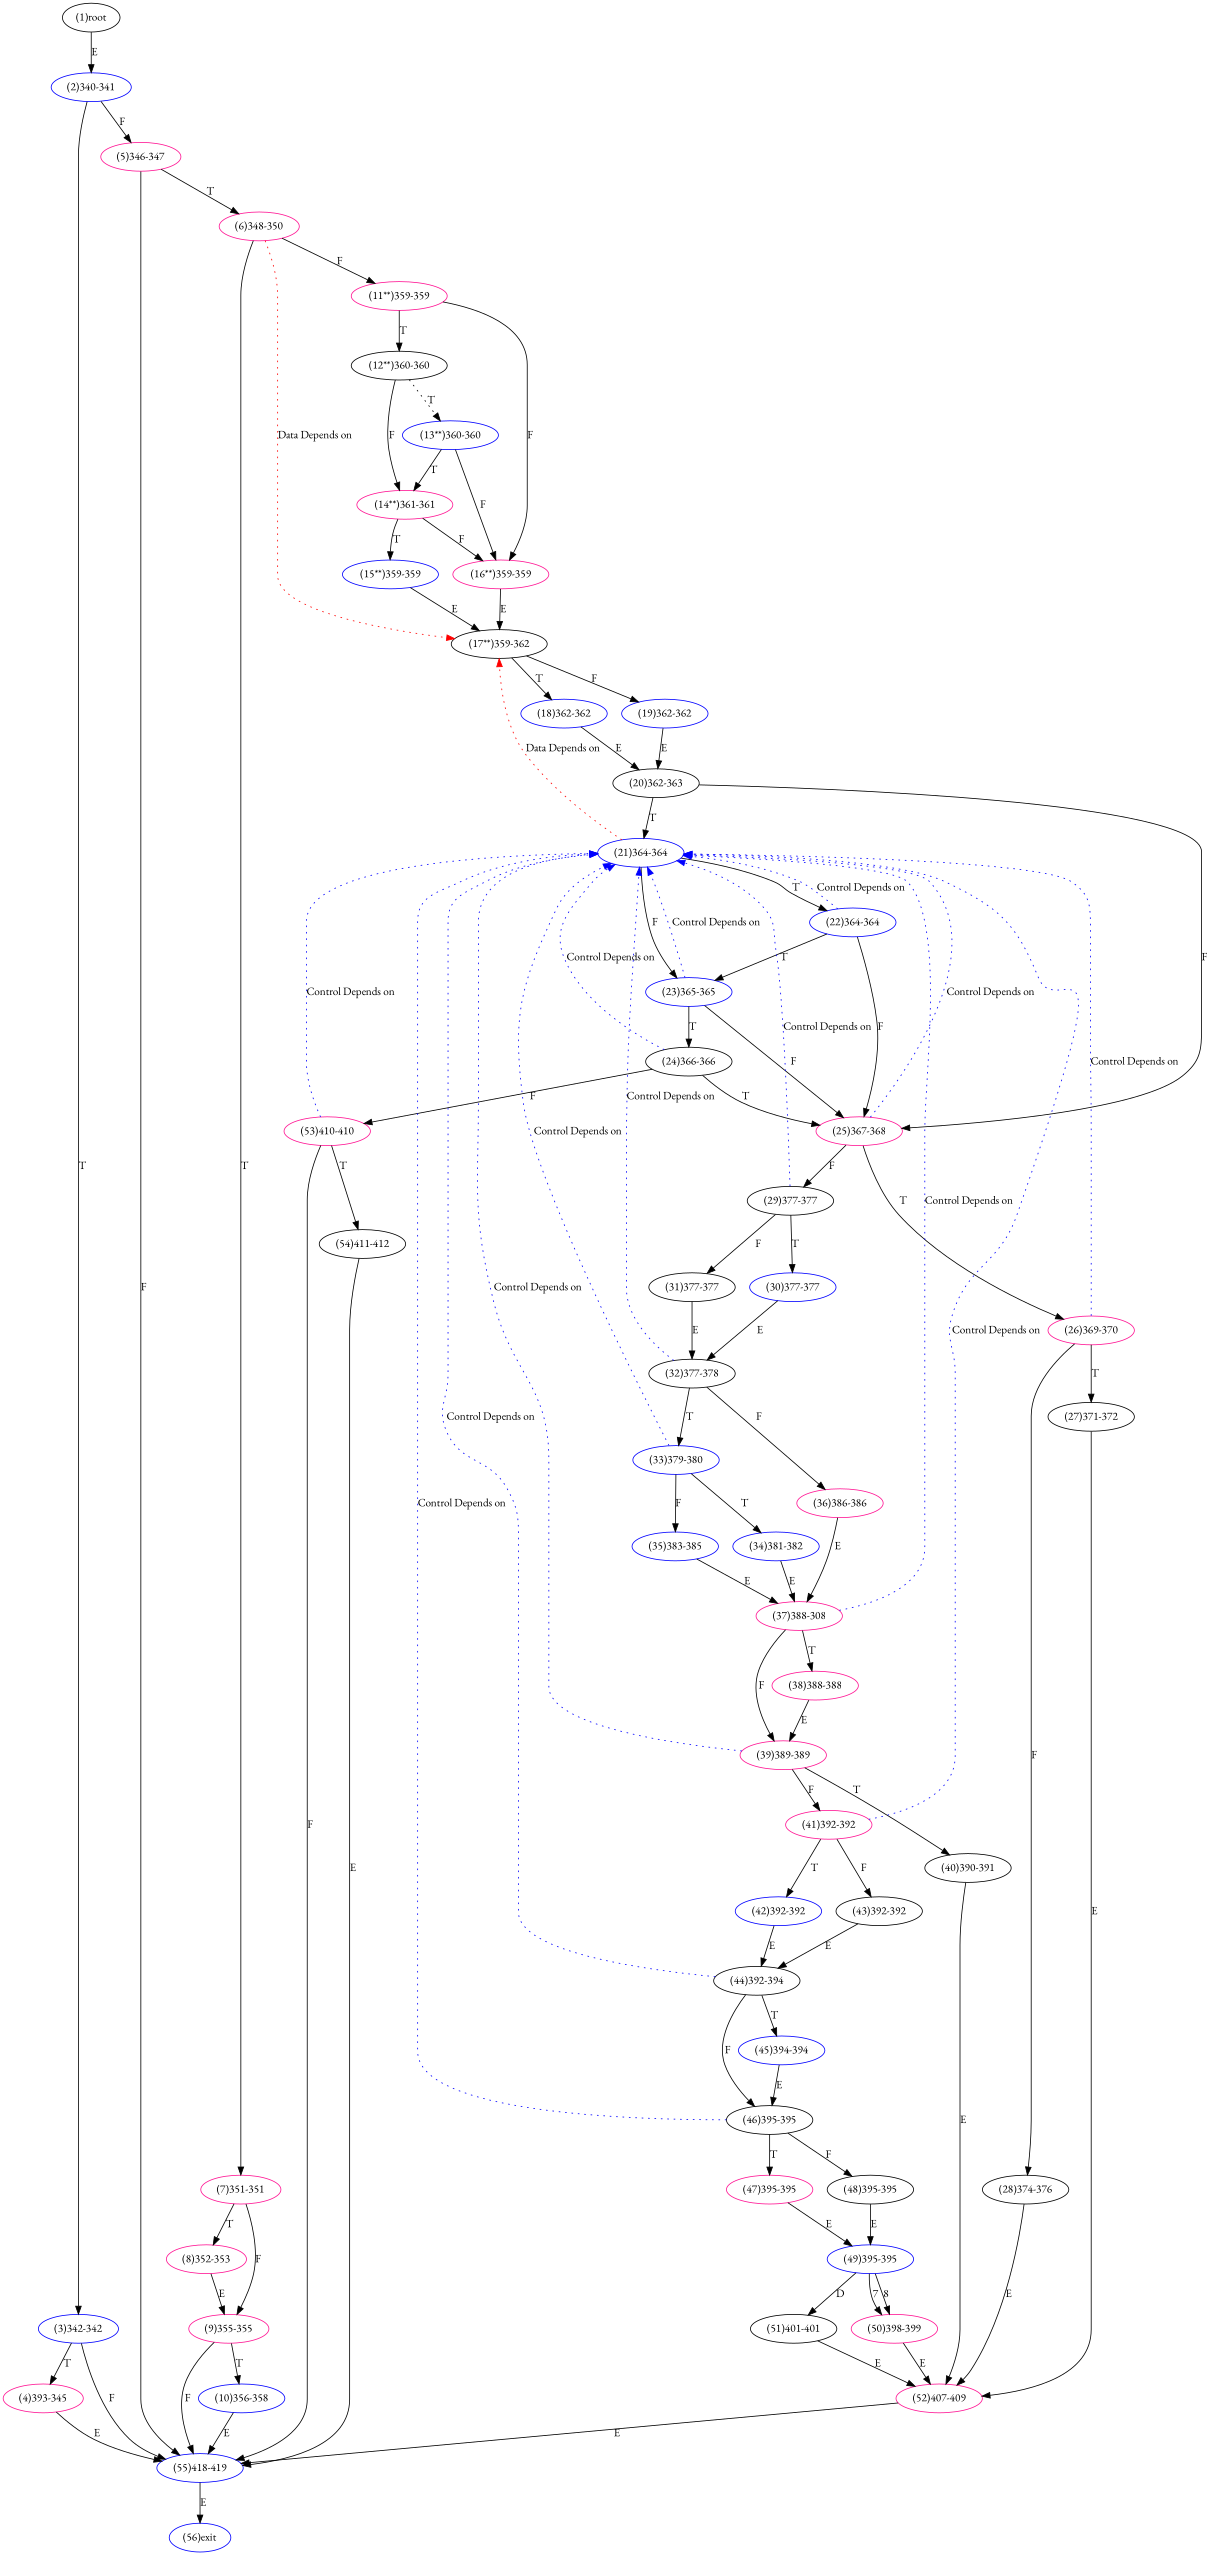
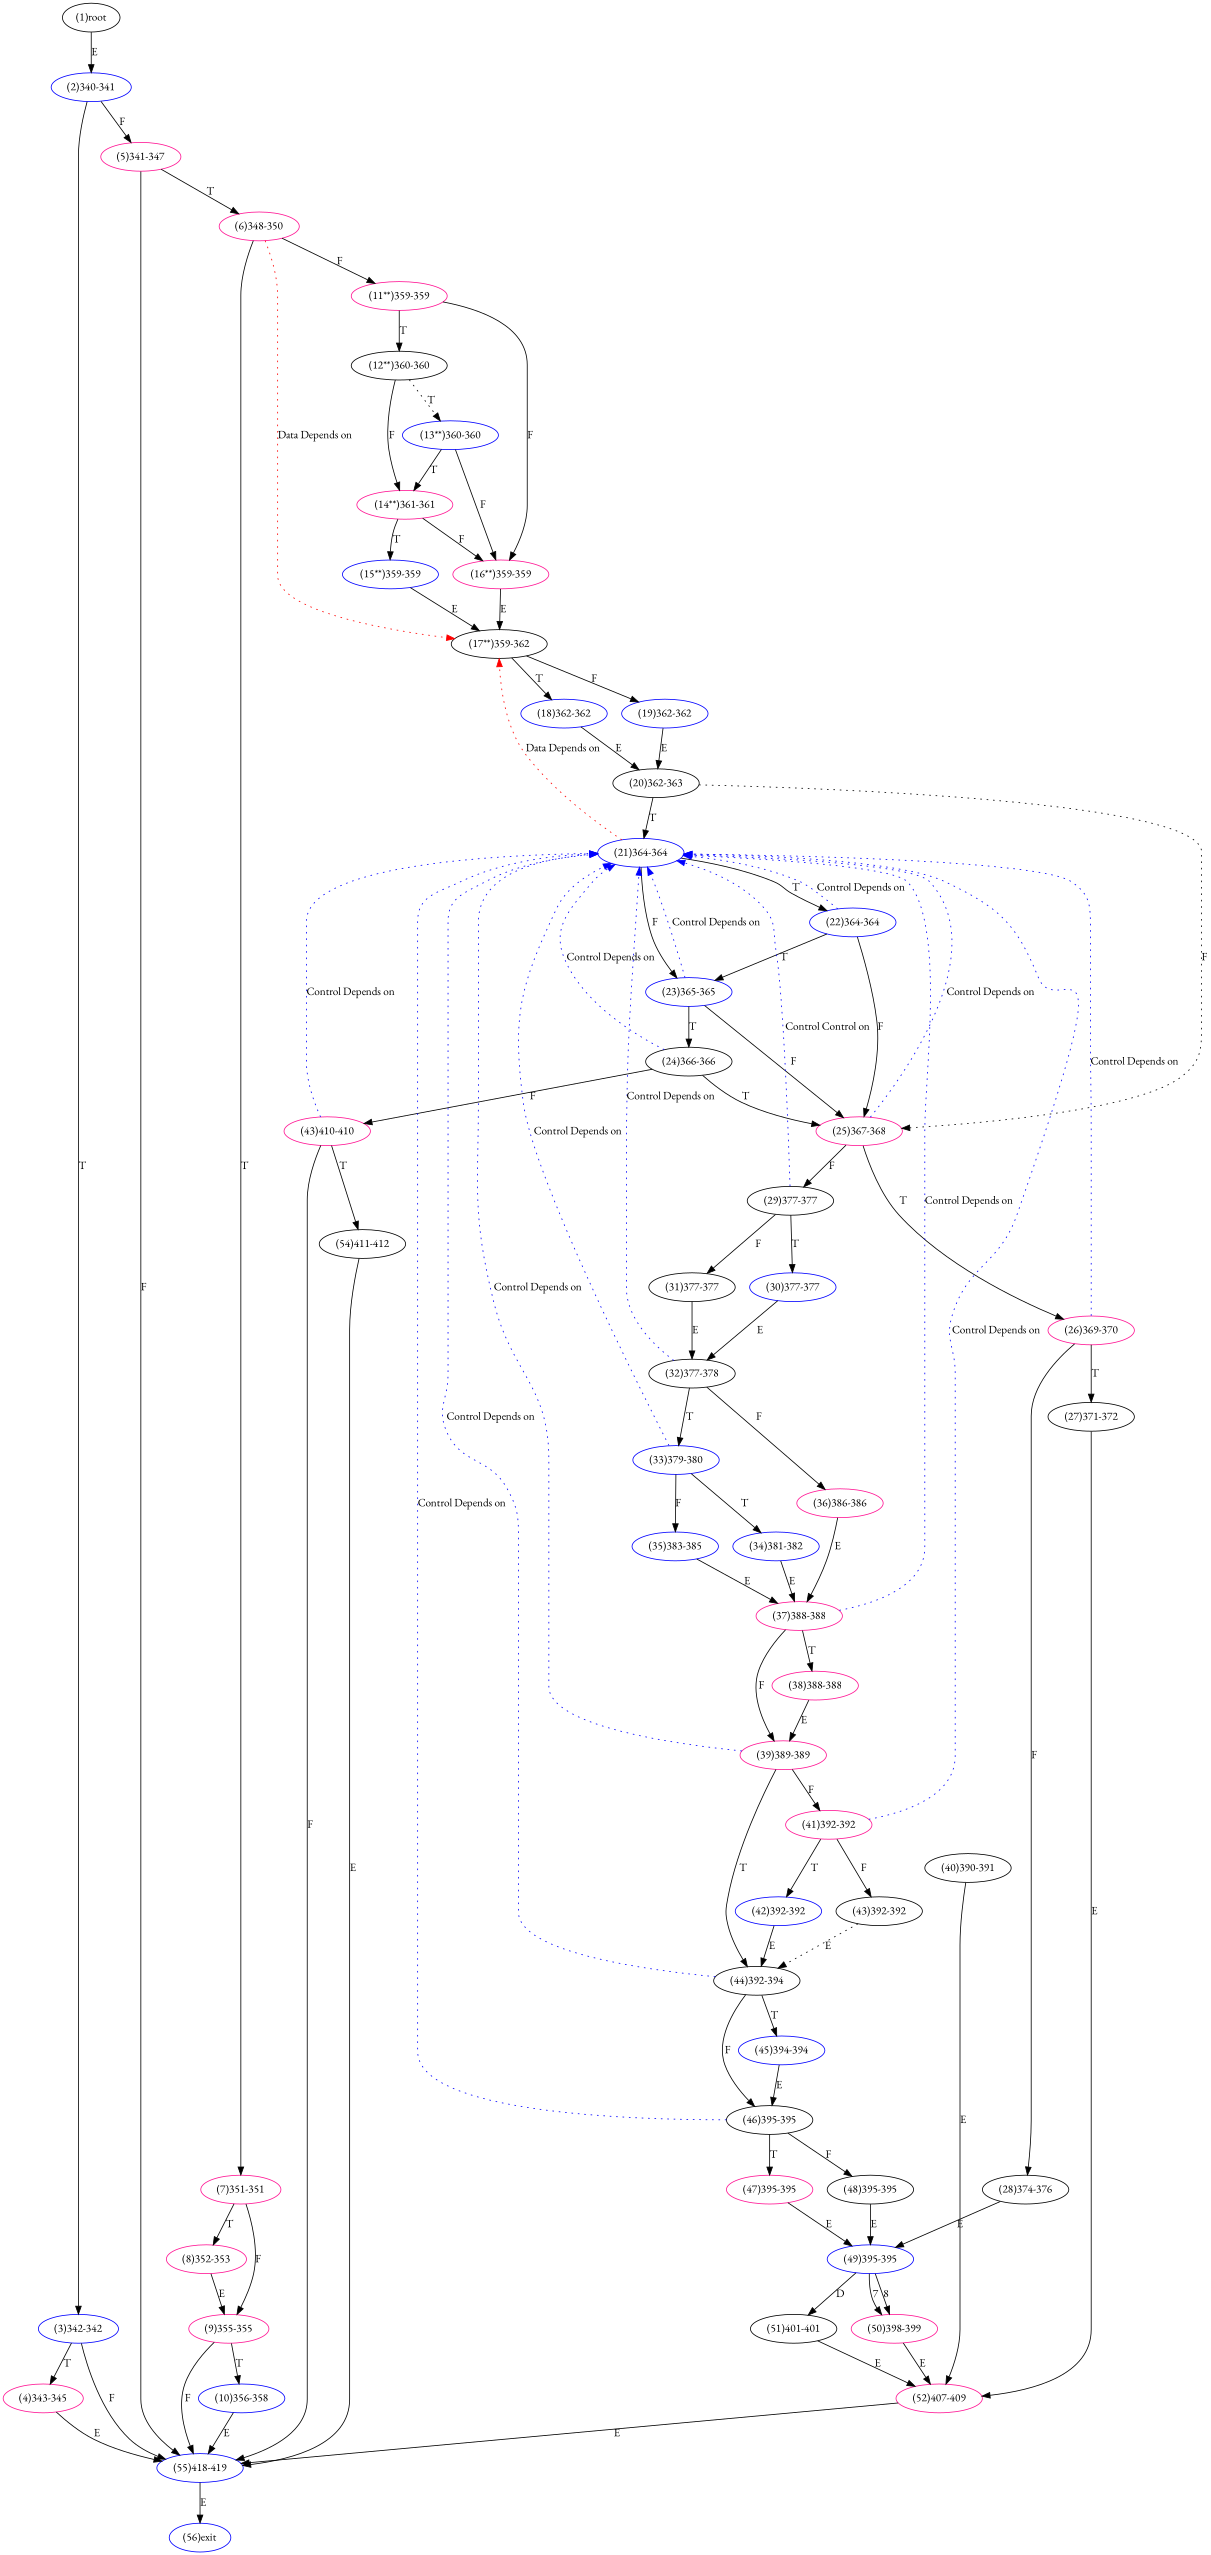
  digraph {
    fontname="EB Garamond"
    node [color=deeppink fontname="EB Garamond"]
    edge [fontname="EB Garamond"]
    n1 [color=black label="(1)root"]
    n2 [color=blue label="(2)340-341"]
    n3 [color=blue label="(3)342-342"]
-   n4 [label="(5)346-347"]
-   n5 [label="(4)393-345"]
+   n4 [label="(5)341-347"]
+   n5 [label="(4)343-345"]
    n6 [color=blue label="(55)418-419"]
    n7 [label="(6)348-350"]
    n8 [color=blue label="(56)exit"]
    n9 [label="(7)351-351"]
    n10 [label="(11**)359-359"]
    n11 [color=black label="(17**)359-362"]
    n12 [label="(8)352-353"]
    n13 [label="(9)355-355"]
    n14 [color=black label="(12**)360-360"]
    n15 [label="(16**)359-359"]
    n16 [color=blue label="(19)362-362"]
    n17 [color=blue label="(18)362-362"]
    n18 [color=blue label="(10)356-358"]
    n19 [color=blue label="(13**)360-360"]
    n20 [label="(14**)361-361"]
    n21 [color=blue label="(15**)359-359"]
    n22 [color=black label="(20)362-363"]
    n23 [color=blue label="(21)364-364"]
    n24 [label="(25)367-368"]
    n25 [color=blue label="(23)365-365"]
    n26 [color=blue label="(22)364-364"]
    n27 [color=black label="(24)366-366"]
    n28 [label="(26)369-370"]
    n29 [color=black label="(29)377-377"]
-   n30 [label="(53)410-410"]
+   n30 [label="(43)410-410"]
    n31 [color=black label="(27)371-372"]
    n32 [color=black label="(28)374-376"]
    n33 [color=black label="(31)377-377"]
    n34 [color=blue label="(30)377-377"]
    n35 [color=black label="(54)411-412"]
    n36 [label="(52)407-409"]
    n37 [color=black label="(32)377-378"]
    n38 [color=blue label="(33)379-380"]
    n39 [label="(36)386-386"]
    n40 [color=blue label="(34)381-382"]
-   n41 [label="(37)388-308"]
+   n41 [label="(37)388-388"]
    n42 [label="(38)388-388"]
    n43 [label="(39)389-389"]
    n44 [color=blue label="(35)383-385"]
    n45 [color=black label="(40)390-391"]
    n46 [label="(41)392-392"]
    n47 [color=blue label="(42)392-392"]
    n48 [color=black label="(43)392-392"]
    n49 [color=black label="(44)392-394"]
    n50 [color=black label="(46)395-395"]
    n51 [color=blue label="(45)394-394"]
    n52 [label="(47)395-395"]
    n53 [color=black label="(48)395-395"]
    n54 [color=blue label="(49)395-395"]
    n55 [color=black label="(51)401-401"]
    n56 [label="(50)398-399"]
    n1 -> n2 [label=E]
    n2 -> n3 [label=T]
    n2 -> n4 [label=F]
    n3 -> n5 [label=T]
    n3 -> n6 [label=F]
    n4 -> n6 [label=F]
    n4 -> n7 [label=T]
    n5 -> n6 [label=E]
    n6 -> n8 [label=E]
    n7 -> n9 [label=T]
    n7 -> n10 [label=F]
    n7 -> n11 [color=red label="Data Depends on" style=dotted]
    n9 -> n12 [label=T]
    n9 -> n13 [label=F]
    n10 -> n14 [label=T]
    n10 -> n15 [label=F]
    n11 -> n16 [label=F]
    n11 -> n17 [label=T]
    n12 -> n13 [label=E]
    n13 -> n6 [label=F]
    n13 -> n18 [label=T]
    n14 -> n19 [label=T style=dotted]
    n14 -> n20 [label=F]
    n15 -> n11 [label=E]
    n16 -> n22 [label=E]
    n17 -> n22 [label=E]
    n18 -> n6 [label=E]
    n19 -> n15 [label=F]
    n19 -> n20 [label=T]
    n20 -> n15 [label=F]
    n20 -> n21 [label=T]
    n21 -> n11 [label=E]
    n22 -> n23 [label=T]
-   n22 -> n24 [label=F]
+   n22 -> n24 [label=F style=dotted]
    n23 -> n11 [color=red label="Data Depends on" style=dotted]
    n23 -> n25 [label=F]
    n23 -> n26 [label=T]
    n24 -> n23 [color=blue label="Control Depends on" style=dotted]
    n24 -> n28 [label=T]
    n24 -> n29 [label=F]
    n25 -> n23 [color=blue label="Control Depends on" style=dotted]
    n25 -> n24 [label=F]
    n25 -> n27 [label=T]
    n26 -> n23 [color=blue label="Control Depends on" style=dotted]
    n26 -> n24 [label=F]
    n26 -> n25 [label=T]
    n27 -> n23 [color=blue label="Control Depends on" style=dotted]
    n27 -> n24 [label=T]
    n27 -> n30 [label=F]
    n28 -> n23 [color=blue label="Control Depends on" style=dotted]
    n28 -> n31 [label=T]
    n28 -> n32 [label=F]
-   n29 -> n23 [color=blue label="Control Depends on" style=dotted]
+   n29 -> n23 [color=blue label="Control Control on" style=dotted]
    n29 -> n33 [label=F]
    n29 -> n34 [label=T]
    n30 -> n6 [label=F]
    n30 -> n23 [color=blue label="Control Depends on" style=dotted]
    n30 -> n35 [label=T]
    n31 -> n36 [label=E]
-   n32 -> n36 [label=E]
+   n32 -> n54 [label=E]
    n33 -> n37 [label=E]
    n34 -> n37 [label=E]
    n35 -> n6 [label=E]
    n36 -> n6 [label=E]
    n37 -> n23 [color=blue label="Control Depends on" style=dotted]
    n37 -> n38 [label=T]
    n37 -> n39 [label=F]
    n38 -> n23 [color=blue label="Control Depends on" style=dotted]
    n38 -> n40 [label=T]
    n38 -> n44 [label=F]
    n39 -> n41 [label=E]
    n40 -> n41 [label=E]
    n41 -> n23 [color=blue label="Control Depends on" style=dotted]
    n41 -> n42 [label=T]
    n41 -> n43 [label=F]
    n42 -> n43 [label=E]
    n43 -> n23 [color=blue label="Control Depends on" style=dotted]
-   n43 -> n45 [label=T]
+   n43 -> n49 [label=T]
    n43 -> n46 [label=F]
    n44 -> n41 [label=E]
    n45 -> n36 [label=E]
    n46 -> n23 [color=blue label="Control Depends on" style=dotted]
    n46 -> n47 [label=T]
    n46 -> n48 [label=F]
    n47 -> n49 [label=E]
-   n48 -> n49 [label=E]
+   n48 -> n49 [label=E style=dotted]
    n49 -> n23 [color=blue label="Control Depends on" style=dotted]
    n49 -> n50 [label=F]
    n49 -> n51 [label=T]
    n50 -> n23 [color=blue label="Control Depends on" style=dotted]
    n50 -> n52 [label=T]
    n50 -> n53 [label=F]
    n51 -> n50 [label=E]
    n52 -> n54 [label=E]
    n53 -> n54 [label=E]
    n54 -> n55 [label=D]
    n54 -> n56 [label=7]
    n54 -> n56 [label=8]
    n55 -> n36 [label=E]
    n56 -> n36 [label=E]
  }
